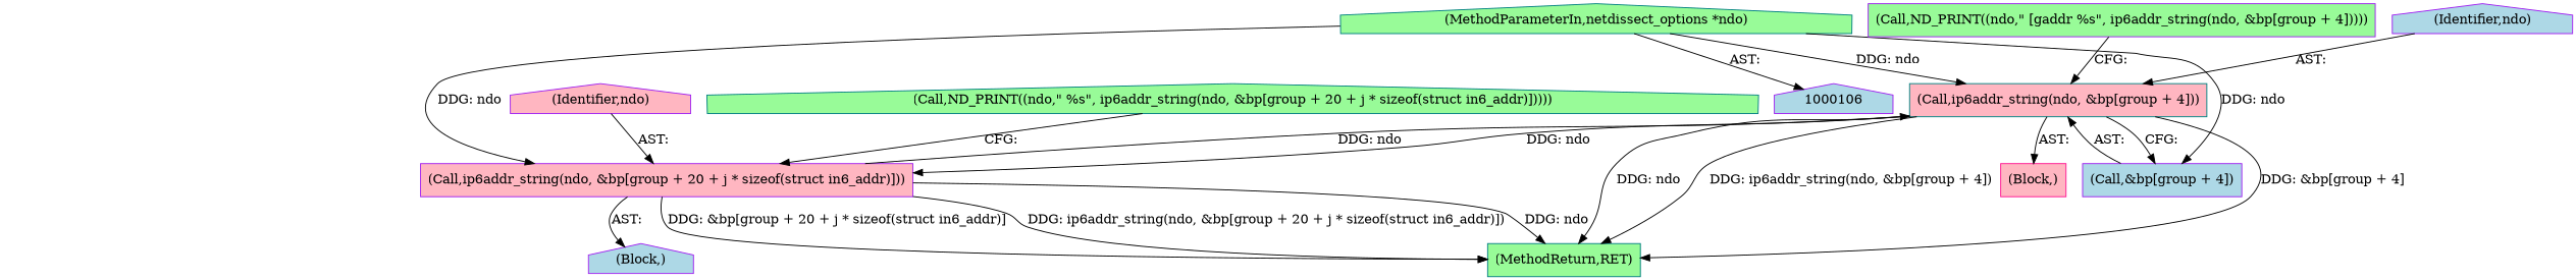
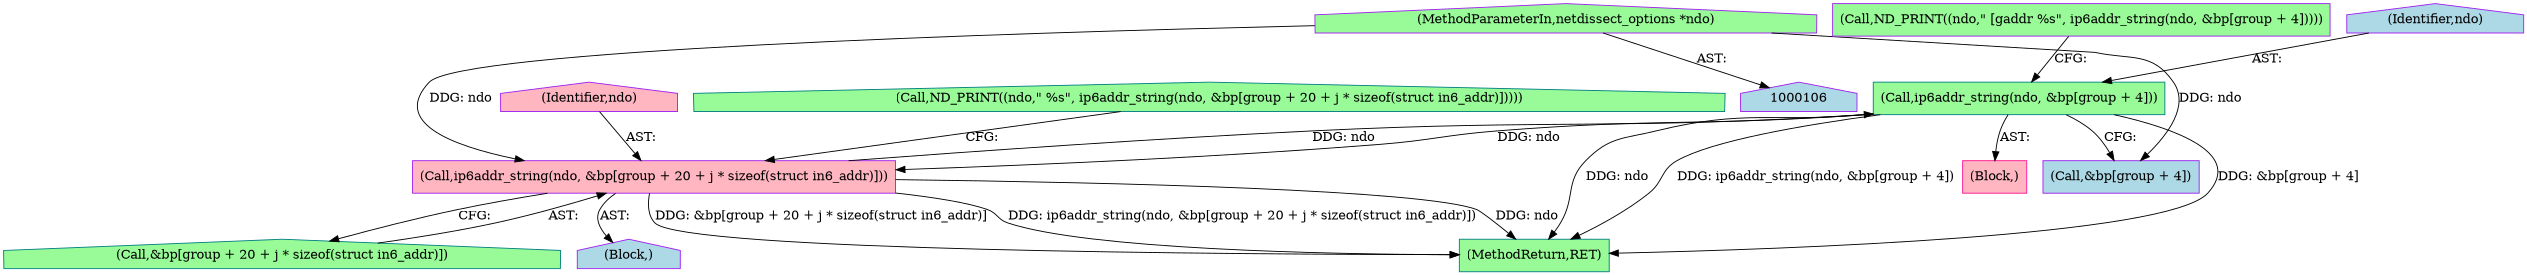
  digraph {
    node [color=purple fillcolor=palegreen shape=house style=filled]
-   n1 [color=teal fillcolor=lightpink label="(Call,ip6addr_string(ndo, &bp[group + 4]))" shape=box]
+   n1 [color=teal label="(Call,ip6addr_string(ndo, &bp[group + 4]))" shape=box]
    n2 [fillcolor=lightpink label="(Call,ip6addr_string(ndo, &bp[group + 20 + j * sizeof(struct in6_addr)]))" shape=box]
    n3 [fillcolor=lightblue label="(Call,&bp[group + 4])" shape=box]
    n4 [color=deeppink fillcolor=lightpink label="(Block,)" shape=box]
    n5 [color=teal label="(MethodReturn,RET)" shape=box]
+   n6 [color=teal label="(Call,&bp[group + 20 + j * sizeof(struct in6_addr)])"]
    n7 [fillcolor=lightblue label="(Block,)"]
-   n8 [color=teal label="(MethodParameterIn,netdissect_options *ndo)"]
+   n8 [label="(MethodParameterIn,netdissect_options *ndo)"]
    1000106 [fillcolor=lightblue]
    n10 [fillcolor=lightblue label="(Identifier,ndo)"]
    n11 [fillcolor=lightpink label="(Identifier,ndo)"]
    n12 [color=teal label="(Call,ND_PRINT((ndo,\" %s\", ip6addr_string(ndo, &bp[group + 20 + j * sizeof(struct in6_addr)]))))"]
    n13 [label="(Call,ND_PRINT((ndo,\" [gaddr %s\", ip6addr_string(ndo, &bp[group + 4]))))" shape=box]
    n1 -> n2 [label="DDG: ndo"]
    n1 -> n3 [label="CFG: "]
    n1 -> n4 [label="AST: "]
    n1 -> n5 [label="DDG: ndo"]
    n1 -> n5 [label="DDG: ip6addr_string(ndo, &bp[group + 4])"]
    n1 -> n5 [label="DDG: &bp[group + 4]"]
    n2 -> n1 [label="DDG: ndo"]
    n2 -> n5 [label="DDG: &bp[group + 20 + j * sizeof(struct in6_addr)]"]
    n2 -> n5 [label="DDG: ip6addr_string(ndo, &bp[group + 20 + j * sizeof(struct in6_addr)])"]
    n2 -> n5 [label="DDG: ndo"]
+   n2 -> n6 [label="CFG: "]
    n2 -> n7 [label="AST: "]
-   n3 -> n1 [label="AST: "]
-   n8 -> n1 [label="DDG: ndo"]
+   n6 -> n2 [label="AST: "]
    n8 -> n2 [label="DDG: ndo"]
    n8 -> n3 [label="DDG: ndo"]
    n8 -> 1000106 [label="AST: "]
    n10 -> n1 [label="AST: "]
    n11 -> n2 [label="AST: "]
    n12 -> n2 [label="CFG: "]
    n13 -> n1 [label="CFG: "]
  }
